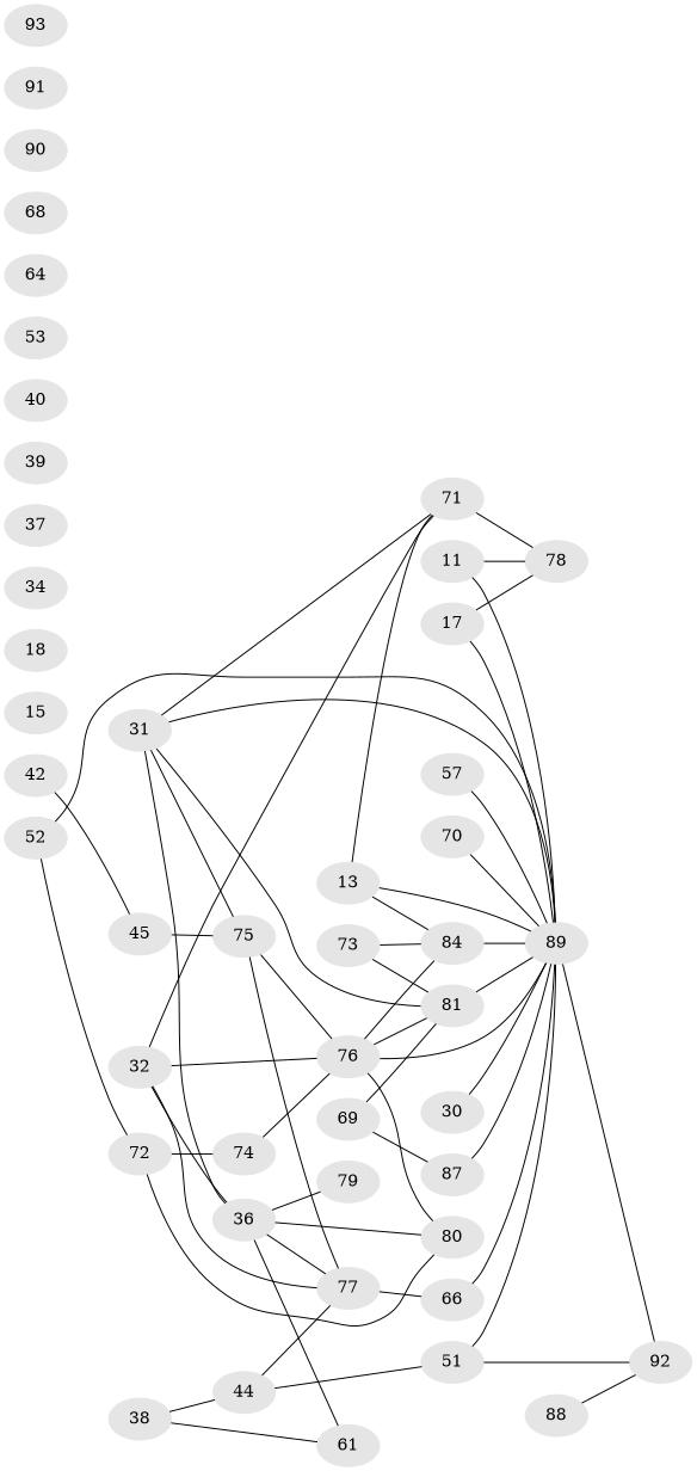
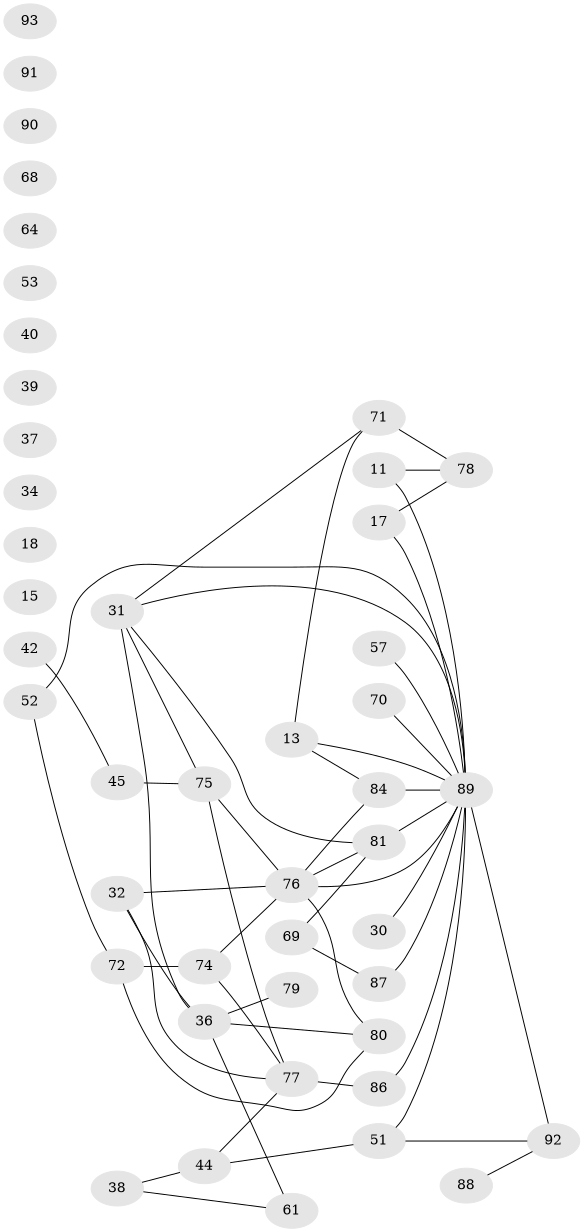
  graph {
    rankdir=LR
    node [color=gray90 style=filled]
    71 [super="+65"]
    78 [super="+10"]
    13
    84 [super="+50+56"]
    89 [super="+60+63+85"]
    92
    15
    17
    18
    30 [super="+27"]
    31 [super="+29+16"]
    36
    75 [super="+62"]
    81 [super="+49+33"]
    61
    79
    80 [super="+67+59"]
    76 [super="+58+25+46"]
    77 [super="+12"]
    32
-   86 [label=66]
+   86
    34
    37
    38
    44
    51 [super="+47"]
    39
    40
    n29 [label=11 super="+22"]
    42
    45
    52 [super="+1+35"]
    72
    74
    53
    57
    64
    68
    69
    87
    70
-   73 [super="+54"]
    88 [super="+4"]
    90
    91
    93
    71 -- 78
    13 -- 71 [weight=2]
    13 -- 84
    13 -- 89 [weight=4]
    84 -- 89
    89 -- 92
    17 -- 78
    17 -- 89
    30 -- 89 [weight=2]
    31 -- 71 [weight=2]
    31 -- 89 [weight=3]
    31 -- 36
    31 -- 75
    31 -- 81
    36 -- 61
    36 -- 79
    36 -- 80
    75 -- 76
    75 -- 77
    81 -- 89
    76 -- 84
    76 -- 89 [weight=6]
    76 -- 81
    76 -- 80
    77 -- 86
-   32 -- 71
    32 -- 36
    32 -- 76
    32 -- 77
    86 -- 89
    38 -- 61
    38 -- 44
    44 -- 77
    44 -- 51
    51 -- 89
    51 -- 92 [weight=2]
    n29 -- 78
    n29 -- 89
    42 -- 45
    45 -- 75
    52 -- 89 [weight=2]
    52 -- 72
    72 -- 80
    72 -- 74
    74 -- 76
-   36 -- 77
+   74 -- 77
    57 -- 89
    69 -- 81
    69 -- 87
    87 -- 89
    70 -- 89
-   73 -- 84
-   73 -- 81
    88 -- 92
  }
